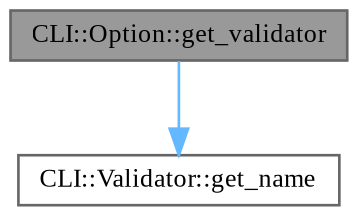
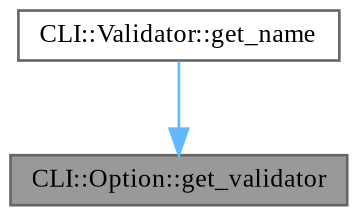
  digraph {
    rankdir=TB
    fontname="Liberation Serif"
    node [fontname="Liberation Serif" fontsize=10 shape=box style=filled]
    n1 [color=gray40 fillcolor=grey60 fontcolor=black height=0.2 label="CLI::Option::get_validator" width=0.4]
    n2 [color=grey40 fillcolor=white height=0.2 label="CLI::Validator::get_name" width=0.4]
-   n1 -> n2 [color=steelblue1 fontname="Liberation Serif" fontsize=10 labelfontname=Helvetica labelfontsize=10 style=solid]
+   n2 -> n1 [color=steelblue1 fontname="Liberation Serif" fontsize=10 labelfontname=Helvetica labelfontsize=10 style=solid]
  }
